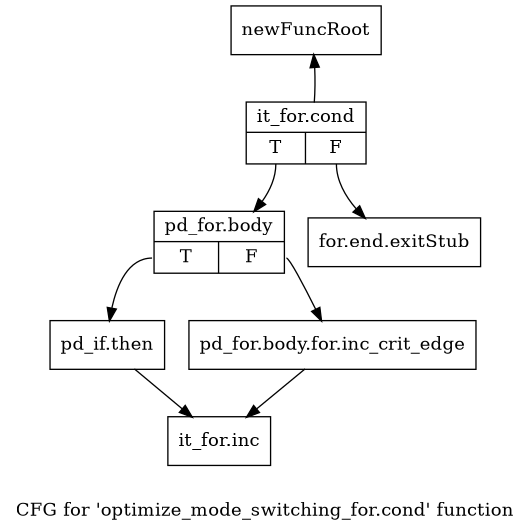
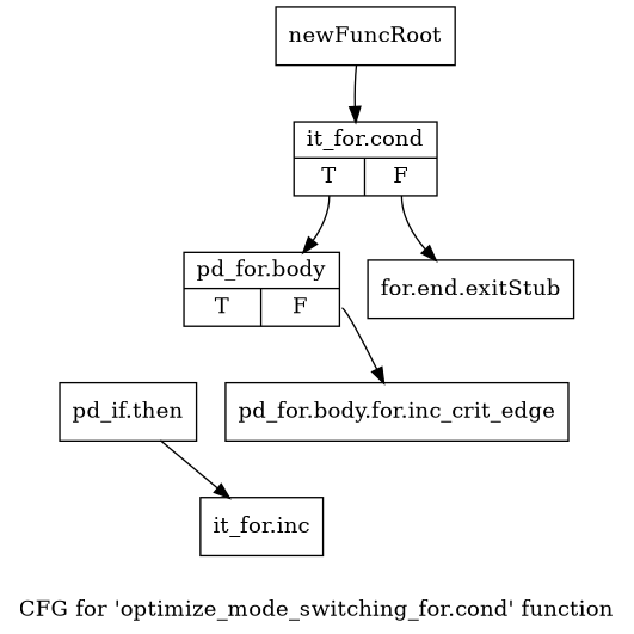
  digraph {
    label="CFG for 'optimize_mode_switching_for.cond' function"
    node [shape=record]
    n1 [label="{newFuncRoot}"]
    n2 [label="{it_for.cond|{<s0>T|<s1>F}}"]
    n3 [label="{for.end.exitStub}"]
    n4 [label="{pd_for.body|{<s0>T|<s1>F}}"]
    n5 [label="{pd_if.then}"]
    n6 [label="{pd_for.body.for.inc_crit_edge}"]
    n7 [label="{it_for.inc}"]
-   n2 -> n1
+   n1 -> n2
    n2 -> n3 [tailport=s1]
    n2 -> n4 [tailport=s0]
-   n4 -> n5 [tailport=s0]
    n4 -> n6 [tailport=s1]
    n5 -> n7
-   n6 -> n7
  }
